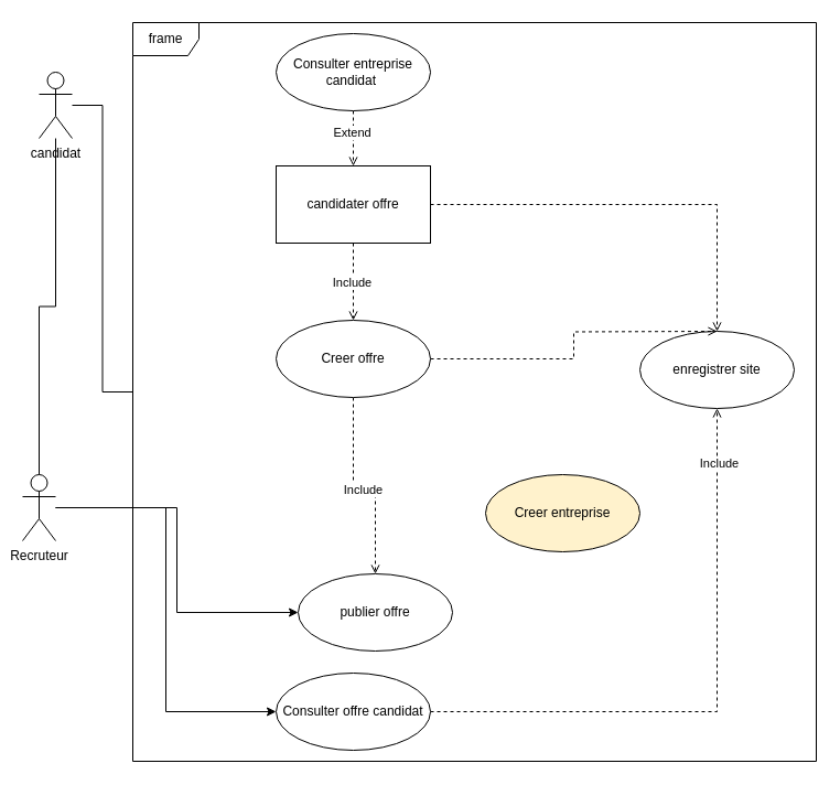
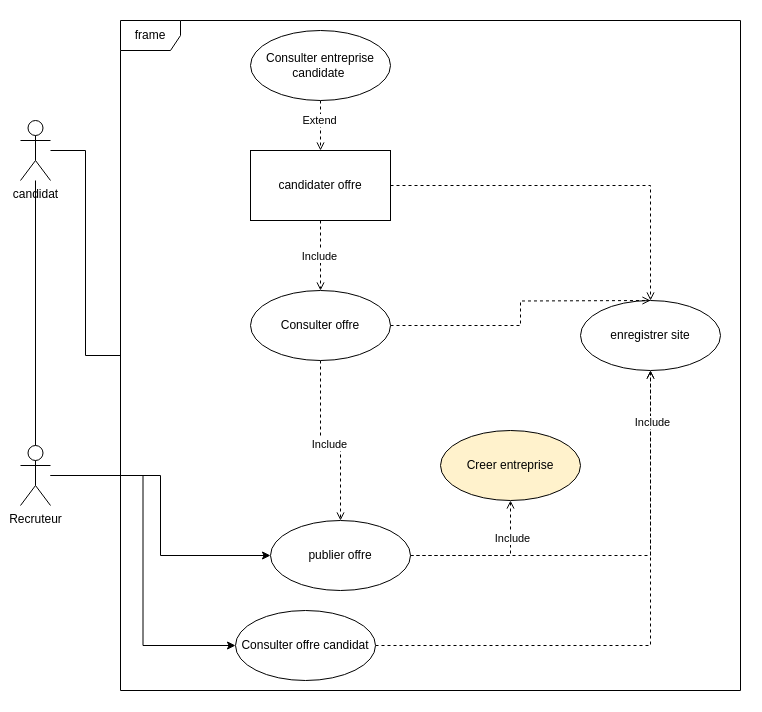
  <mxCell id="0" />
  <mxCell id="1" parent="0" />
  <mxCell id="2" value="frame" style="shape=umlFrame;whiteSpace=wrap;html=1;pointerEvents=0;" vertex="1" parent="1"><mxGeometry x="120" y="20" width="620" height="670" as="geometry" /></mxCell>
  <mxCell id="3" style="edgeStyle=orthogonalEdgeStyle;rounded=0;orthogonalLoop=1;jettySize=auto;html=1;entryX=0;entryY=0.5;entryDx=0;entryDy=0;" edge="1" parent="1" source="5" target="28"><mxGeometry relative="1" as="geometry" /></mxCell>
  <mxCell id="4" style="edgeStyle=orthogonalEdgeStyle;rounded=0;orthogonalLoop=1;jettySize=auto;html=1;entryX=0;entryY=0.5;entryDx=0;entryDy=0;" edge="1" parent="1" source="5" target="13"><mxGeometry relative="1" as="geometry" /></mxCell>
- <mxCell id="5" value="Recruteur" style="shape=umlActor;verticalLabelPosition=bottom;verticalAlign=top;html=1;outlineConnect=0;" vertex="1" parent="1"><mxGeometry x="20" y="430" width="30" height="60" as="geometry" /></mxCell>
+ <mxCell id="5" value="Recruteur" style="shape=umlActor;verticalLabelPosition=bottom;verticalAlign=top;html=1;outlineConnect=0;" vertex="1" parent="1"><mxGeometry x="20" y="445" width="30" height="60" as="geometry" /></mxCell>
  <mxCell id="6" style="edgeStyle=orthogonalEdgeStyle;rounded=0;orthogonalLoop=1;jettySize=auto;html=1;endArrow=none;startFill=0;" edge="1" parent="1" source="8" target="2"><mxGeometry relative="1" as="geometry" /></mxCell>
  <mxCell id="7" style="edgeStyle=orthogonalEdgeStyle;rounded=0;orthogonalLoop=1;jettySize=auto;html=1;endArrow=none;startFill=0;" edge="1" parent="1" source="8" target="5"><mxGeometry relative="1" as="geometry" /></mxCell>
- <mxCell id="8" value="candidat" style="shape=umlActor;verticalLabelPosition=bottom;verticalAlign=top;html=1;outlineConnect=0;" vertex="1" parent="1"><mxGeometry x="35" y="65" width="30" height="60" as="geometry" /></mxCell>
+ <mxCell id="8" value="candidat" style="shape=umlActor;verticalLabelPosition=bottom;verticalAlign=top;html=1;outlineConnect=0;" vertex="1" parent="1"><mxGeometry x="20" y="120" width="30" height="60" as="geometry" /></mxCell>
  <mxCell id="9" value="Creer entreprise" style="ellipse;whiteSpace=wrap;html=1;fillColor=#fff2cc;" vertex="1" parent="1"><mxGeometry x="440" y="430" width="140" height="70" as="geometry" /></mxCell>
+ <mxCell id="10" style="edgeStyle=orthogonalEdgeStyle;rounded=0;orthogonalLoop=1;jettySize=auto;html=1;dashed=1;endArrow=open;endFill=0;" edge="1" parent="1" source="13" target="14"><mxGeometry relative="1" as="geometry" /></mxCell>
+ <mxCell id="11" style="edgeStyle=orthogonalEdgeStyle;rounded=0;orthogonalLoop=1;jettySize=auto;html=1;entryX=0.5;entryY=1;entryDx=0;entryDy=0;dashed=1;endArrow=open;endFill=0;" edge="1" parent="1" source="13" target="9"><mxGeometry relative="1" as="geometry" /></mxCell>
+ <mxCell id="12" value="Include" style="edgeLabel;html=1;align=center;verticalAlign=middle;resizable=0;points=[];" vertex="1" connectable="0" parent="11"><mxGeometry x="0.527" y="-1" relative="1" as="geometry"><mxPoint as="offset" /></mxGeometry></mxCell>
  <mxCell id="13" value="publier offre" style="ellipse;whiteSpace=wrap;html=1;" vertex="1" parent="1"><mxGeometry x="270" y="520" width="140" height="70" as="geometry" /></mxCell>
  <mxCell id="14" value="enregistrer site" style="ellipse;whiteSpace=wrap;html=1;" vertex="1" parent="1"><mxGeometry x="580" y="300" width="140" height="70" as="geometry" /></mxCell>
  <mxCell id="15" style="edgeStyle=orthogonalEdgeStyle;rounded=0;orthogonalLoop=1;jettySize=auto;html=1;dashed=1;endArrow=open;endFill=0;" edge="1" parent="1" source="18"><mxGeometry relative="1" as="geometry"><mxPoint x="650" y="300" as="targetPoint" /></mxGeometry></mxCell>
  <mxCell id="16" style="edgeStyle=orthogonalEdgeStyle;rounded=0;orthogonalLoop=1;jettySize=auto;html=1;entryX=0.5;entryY=0;entryDx=0;entryDy=0;dashed=1;endArrow=open;endFill=0;" edge="1" parent="1" source="18" target="13"><mxGeometry relative="1" as="geometry" /></mxCell>
  <mxCell id="17" value="Include" style="edgeLabel;html=1;align=center;verticalAlign=middle;resizable=0;points=[];" vertex="1" connectable="0" parent="16"><mxGeometry x="-0.025" y="-3" relative="1" as="geometry"><mxPoint as="offset" /></mxGeometry></mxCell>
- <mxCell id="18" value="Creer offre" style="ellipse;whiteSpace=wrap;html=1;" vertex="1" parent="1"><mxGeometry x="250" y="290" width="140" height="70" as="geometry" /></mxCell>
+ <mxCell id="18" value="Consulter offre" style="ellipse;whiteSpace=wrap;html=1;" vertex="1" parent="1"><mxGeometry x="250" y="290" width="140" height="70" as="geometry" /></mxCell>
  <mxCell id="19" style="edgeStyle=orthogonalEdgeStyle;rounded=0;orthogonalLoop=1;jettySize=auto;html=1;endArrow=open;endFill=0;dashed=1;strokeColor=default;" edge="1" parent="1" source="22" target="14"><mxGeometry relative="1" as="geometry" /></mxCell>
  <mxCell id="20" style="edgeStyle=orthogonalEdgeStyle;rounded=0;orthogonalLoop=1;jettySize=auto;html=1;entryX=0.5;entryY=0;entryDx=0;entryDy=0;endArrow=open;endFill=0;dashed=1;" edge="1" parent="1" source="22" target="18"><mxGeometry relative="1" as="geometry" /></mxCell>
  <mxCell id="21" value="Include" style="edgeLabel;html=1;align=center;verticalAlign=middle;resizable=0;points=[];" vertex="1" connectable="0" parent="20"><mxGeometry y="-2" relative="1" as="geometry"><mxPoint as="offset" /></mxGeometry></mxCell>
  <mxCell id="22" value="candidater offre" style="whiteSpace=wrap;html=1;rounded=0;" vertex="1" parent="1"><mxGeometry x="250" y="150" width="140" height="70" as="geometry" /></mxCell>
  <mxCell id="23" style="edgeStyle=orthogonalEdgeStyle;rounded=0;orthogonalLoop=1;jettySize=auto;html=1;dashed=1;endArrow=open;endFill=0;" edge="1" parent="1" source="25" target="22"><mxGeometry relative="1" as="geometry" /></mxCell>
  <mxCell id="24" value="Extend" style="edgeLabel;html=1;align=center;verticalAlign=middle;resizable=0;points=[];" vertex="1" connectable="0" parent="23"><mxGeometry x="-0.233" y="-2" relative="1" as="geometry"><mxPoint as="offset" /></mxGeometry></mxCell>
- <mxCell id="25" value="Consulter entreprise candidat&amp;nbsp;" style="ellipse;whiteSpace=wrap;html=1;" vertex="1" parent="1"><mxGeometry x="250" y="30" width="140" height="70" as="geometry" /></mxCell>
+ <mxCell id="25" value="Consulter entreprise candidate&amp;nbsp;" style="ellipse;whiteSpace=wrap;html=1;" vertex="1" parent="1"><mxGeometry x="250" y="30" width="140" height="70" as="geometry" /></mxCell>
  <mxCell id="26" style="edgeStyle=orthogonalEdgeStyle;rounded=0;orthogonalLoop=1;jettySize=auto;html=1;dashed=1;endArrow=open;endFill=0;" edge="1" parent="1" source="28" target="14"><mxGeometry relative="1" as="geometry" /></mxCell>
  <mxCell id="27" value="Include" style="edgeLabel;html=1;align=center;verticalAlign=middle;resizable=0;points=[];" vertex="1" connectable="0" parent="26"><mxGeometry x="0.816" y="-1" relative="1" as="geometry"><mxPoint as="offset" /></mxGeometry></mxCell>
- <mxCell id="28" value="Consulter offre candidat" style="ellipse;whiteSpace=wrap;html=1;" vertex="1" parent="1"><mxGeometry x="250" y="610" width="140" height="70" as="geometry" /></mxCell>
+ <mxCell id="28" value="Consulter offre candidat" style="ellipse;whiteSpace=wrap;html=1;" vertex="1" parent="1"><mxGeometry x="235" y="610" width="140" height="70" as="geometry" /></mxCell>
